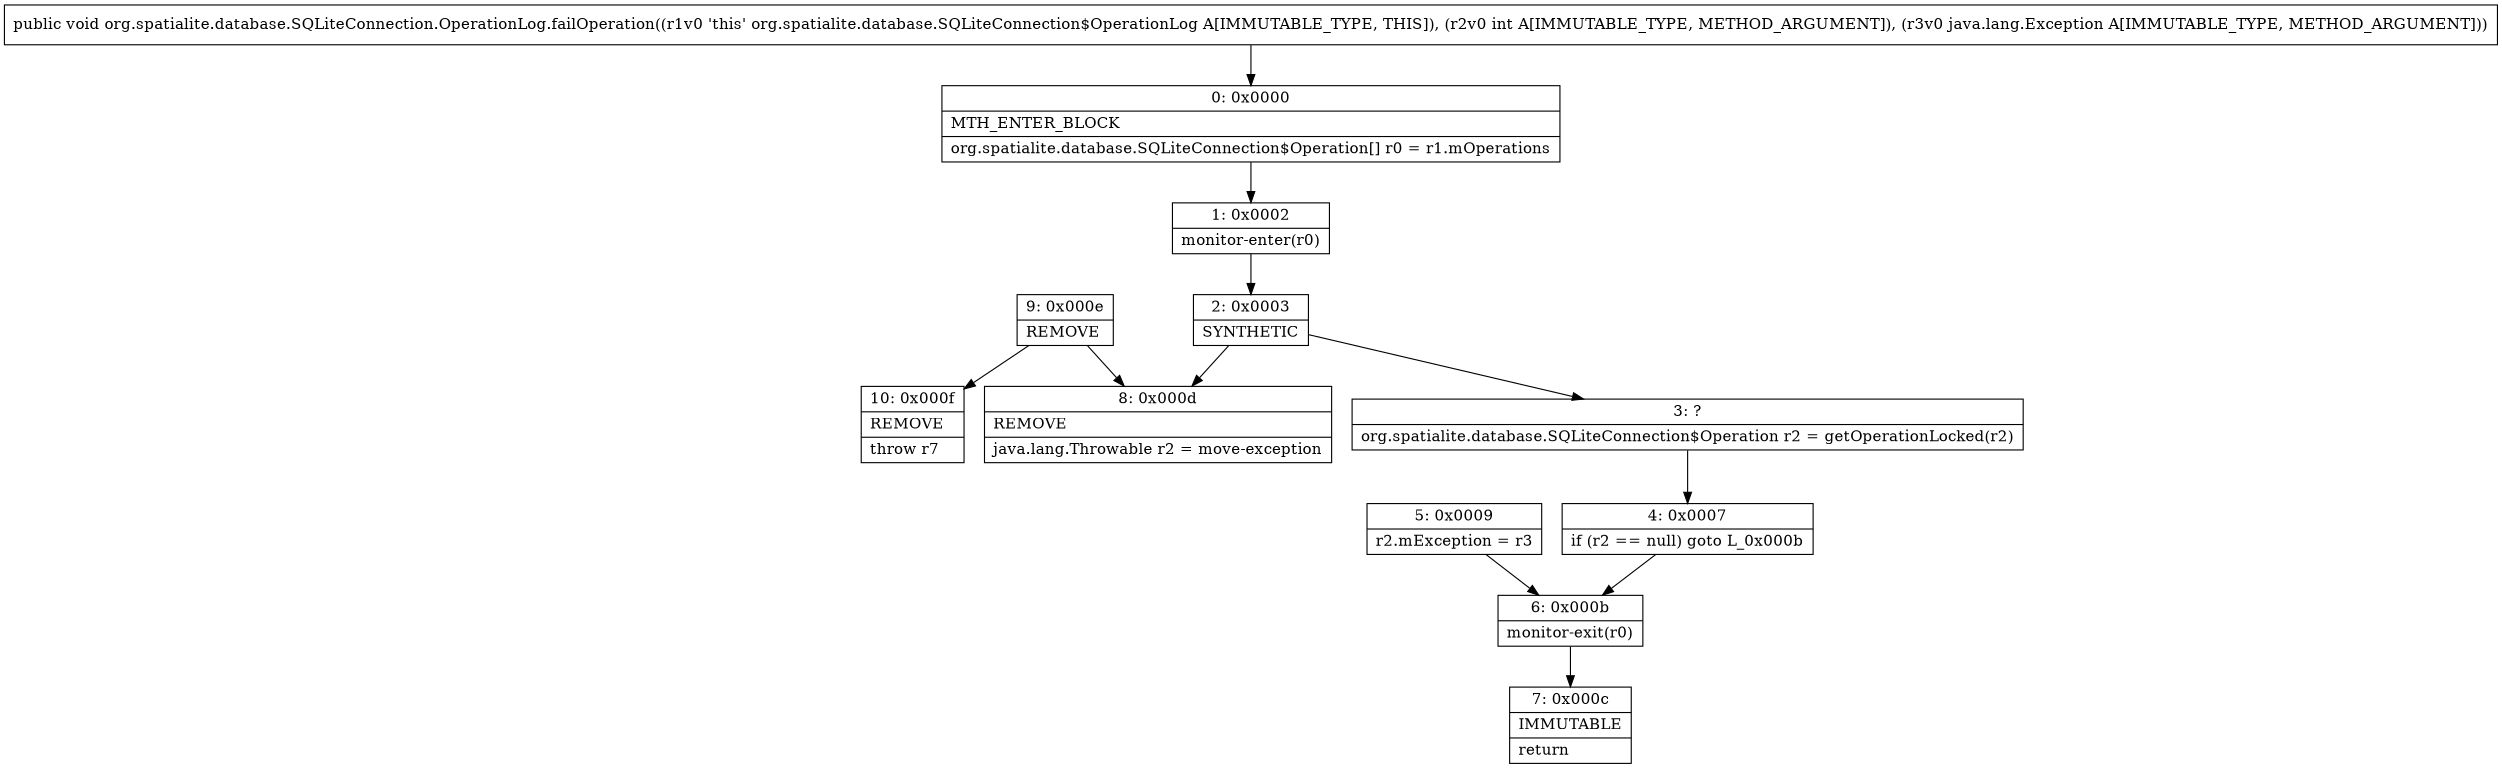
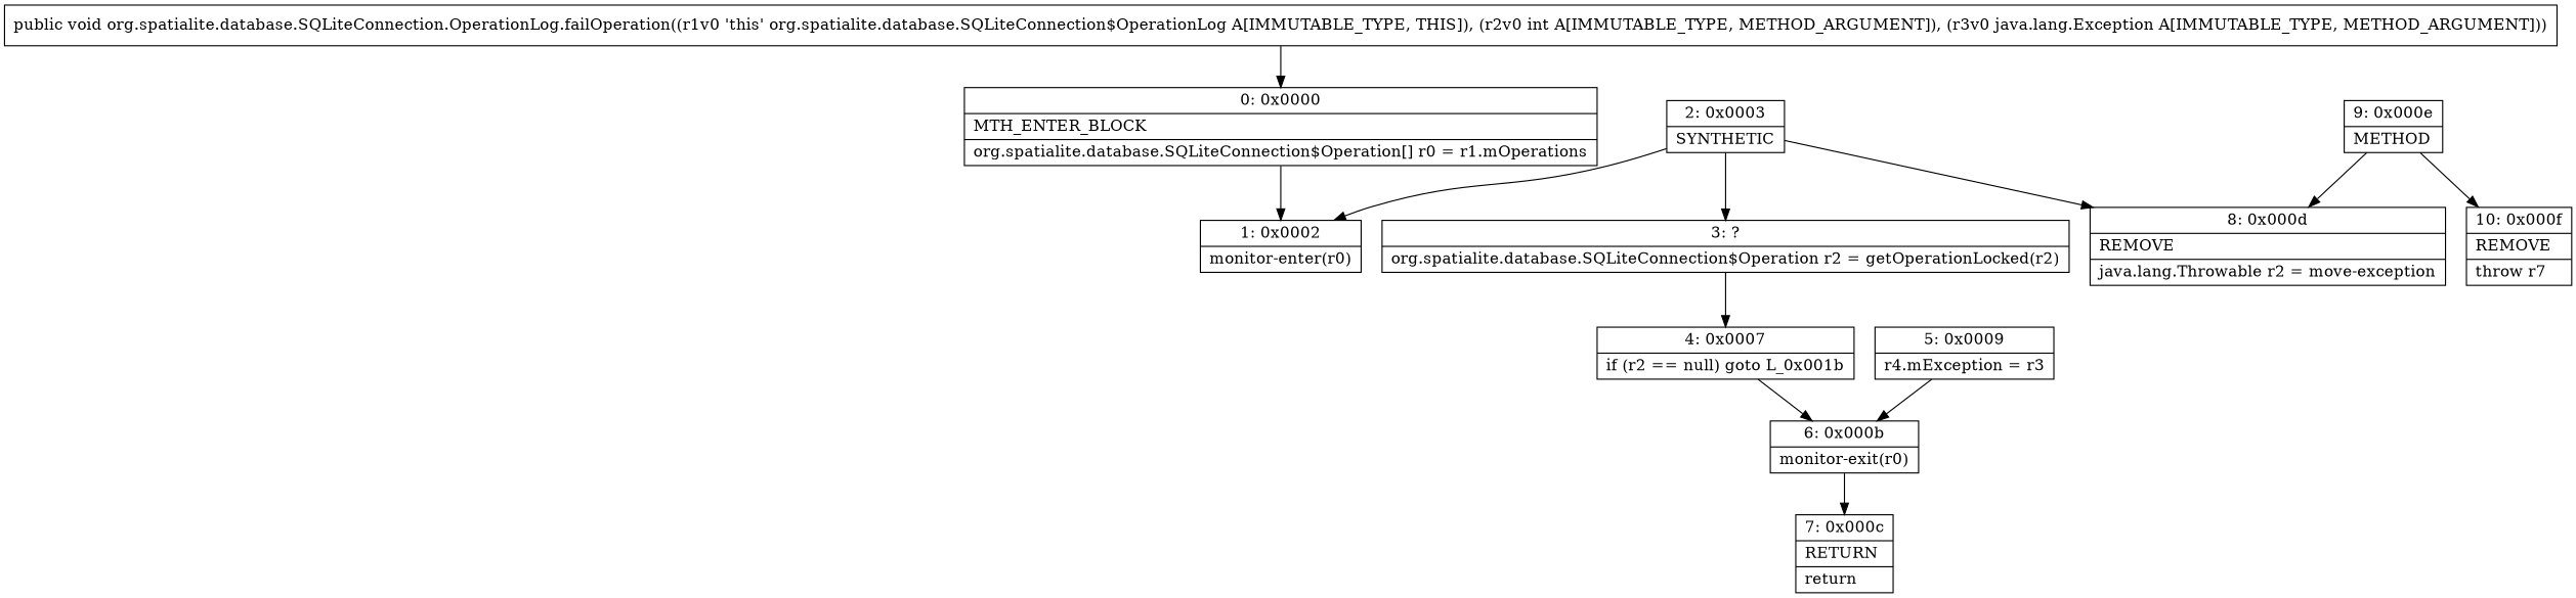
  digraph {
    node [shape=record]
    n1 [label="{0\:\ 0x0000|MTH_ENTER_BLOCK\l|org.spatialite.database.SQLiteConnection$Operation[] r0 = r1.mOperations\l}"]
    n2 [label="{1\:\ 0x0002|monitor\-enter(r0)\l}"]
    n3 [label="{2\:\ 0x0003|SYNTHETIC\l}"]
    n4 [label="{3\:\ ?|org.spatialite.database.SQLiteConnection$Operation r2 = getOperationLocked(r2)\l}"]
    n5 [label="{8\:\ 0x000d|REMOVE\l|java.lang.Throwable r2 = move\-exception\l}"]
-   n6 [label="{4\:\ 0x0007|if (r2 == null) goto L_0x000b\l}"]
+   n6 [label="{4\:\ 0x0007|if (r2 == null) goto L_0x001b\l}"]
    n7 [label="{6\:\ 0x000b|monitor\-exit(r0)\l}"]
-   n8 [label="{5\:\ 0x0009|r2.mException = r3\l}"]
-   n9 [label="{7\:\ 0x000c|IMMUTABLE\l|return\l}"]
-   n10 [label="{9\:\ 0x000e|REMOVE\l}"]
+   n8 [label="{5\:\ 0x0009|r4.mException = r3\l}"]
+   n9 [label="{7\:\ 0x000c|RETURN\l|return\l}"]
+   n10 [label="{9\:\ 0x000e|METHOD\l}"]
    n11 [label="{10\:\ 0x000f|REMOVE\l|throw r7\l}"]
    n12 [label="{public void org.spatialite.database.SQLiteConnection.OperationLog.failOperation((r1v0 'this' org.spatialite.database.SQLiteConnection$OperationLog A[IMMUTABLE_TYPE, THIS]), (r2v0 int A[IMMUTABLE_TYPE, METHOD_ARGUMENT]), (r3v0 java.lang.Exception A[IMMUTABLE_TYPE, METHOD_ARGUMENT])) }"]
    n1 -> n2
-   n2 -> n3
+   n3 -> n2
    n3 -> n4
    n3 -> n5
    n4 -> n6
    n6 -> n7
    n7 -> n9
    n8 -> n7
    n10 -> n5
    n10 -> n11
    n12 -> n1
  }
